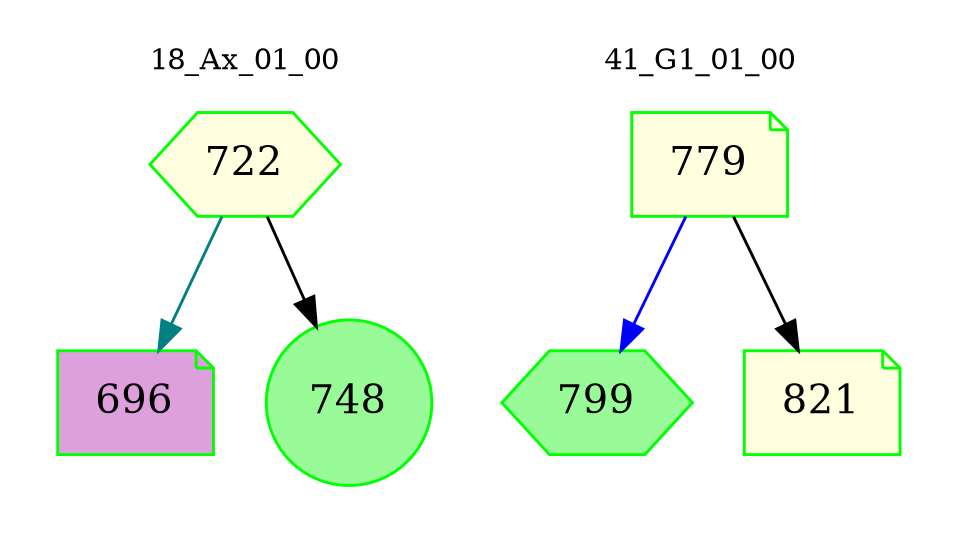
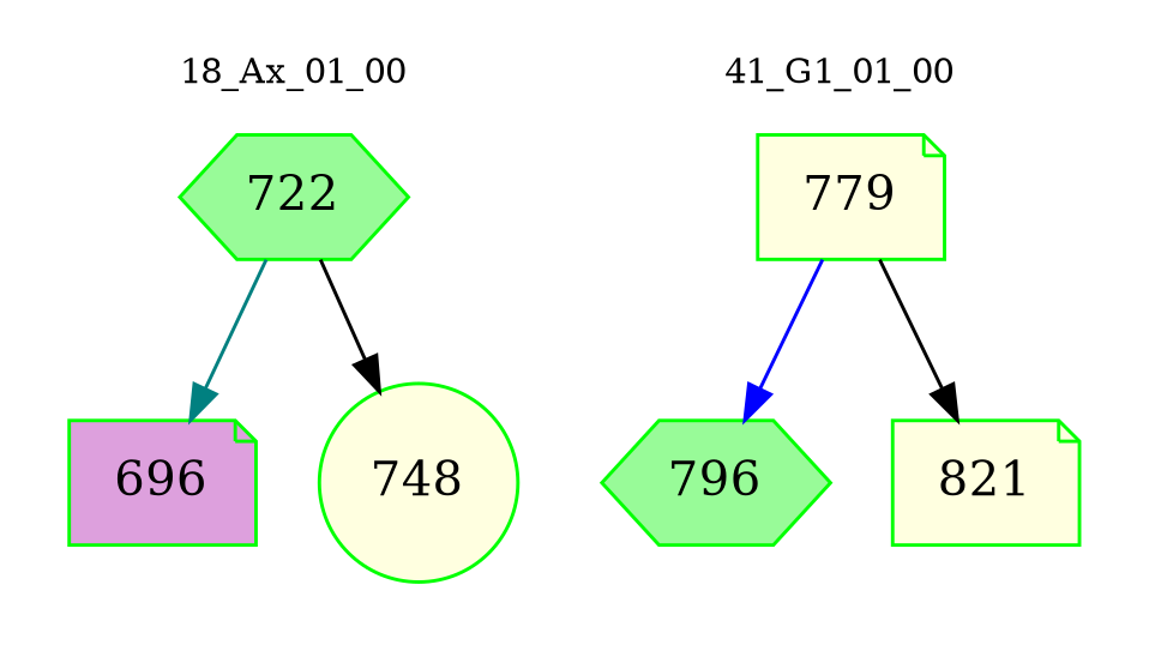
  digraph {
    node [color=green fillcolor=lightyellow shape=note style=filled]
    edge [color=black]
-   n1 [label=722 shape=hexagon]
+   n1 [fillcolor=palegreen label=722 shape=hexagon]
    n2 [fillcolor=plum label=696]
-   n3 [fillcolor=palegreen label=748 shape=circle]
+   n3 [label=748 shape=circle]
    n4 [label=779]
-   n5 [fillcolor=palegreen label=799 shape=hexagon]
+   n5 [fillcolor=palegreen label=796 shape=hexagon]
    n6 [label=821]
    subgraph cluster_1 {
      color=white
      fontsize=10
      label="18_Ax_01_00"
      n1
      n2
      n3
    }
    subgraph cluster_2 {
      color=white
      fontsize=10
      label="41_G1_01_00"
      n4
      n5
      n6
    }
    n1 -> n2 [color=teal]
    n1 -> n3
    n4 -> n5 [color=blue]
    n4 -> n6
  }
